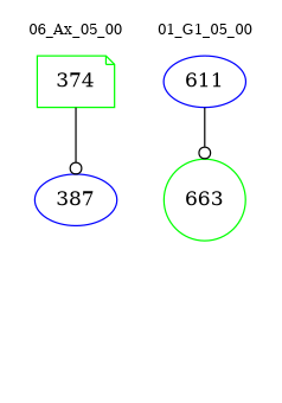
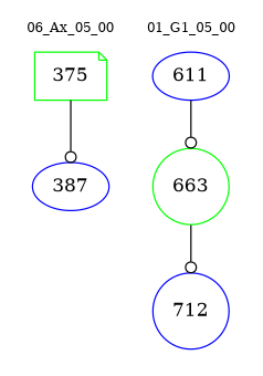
  digraph {
    node [color=blue shape=ellipse]
    edge [arrowhead=odot color=black]
-   n1 [color=green label=374 shape=note]
+   n1 [color=green label=375 shape=note]
    n2 [label=387]
    n3 [label=611]
    n4 [color=green label=663 shape=circle]
+   n5 [label=712 shape=circle]
    subgraph cluster_1 {
      color=white
      fontsize=10
      label="06_Ax_05_00"
      n1
      n2
    }
    subgraph cluster_2 {
      color=white
      fontsize=10
      label="01_G1_05_00"
      n3
      n4
+     n5
    }
    n1 -> n2
    n3 -> n4
+   n4 -> n5
  }
